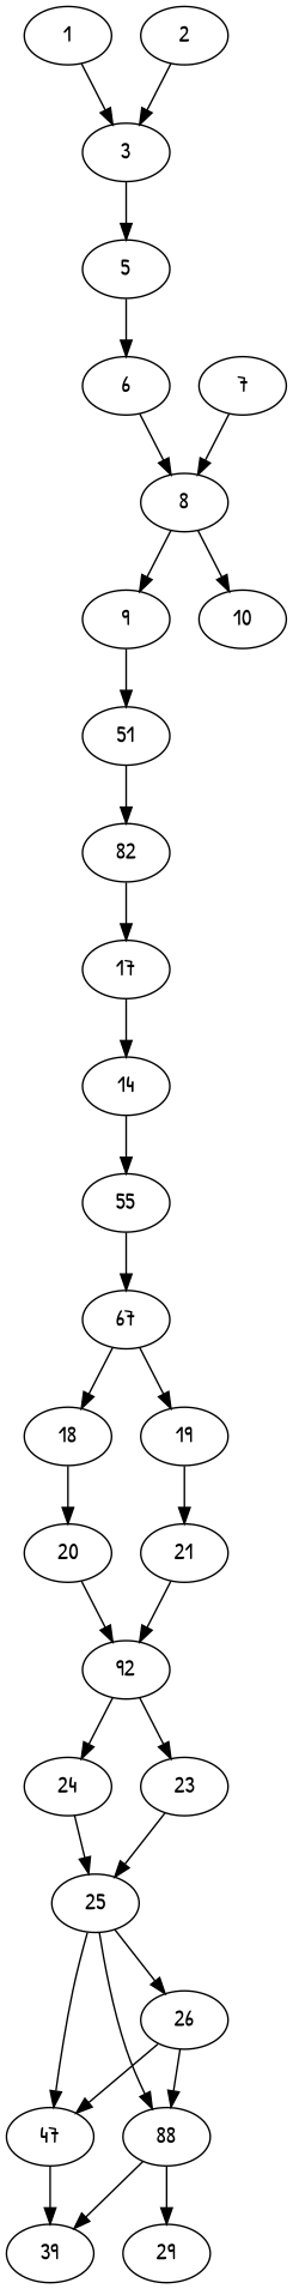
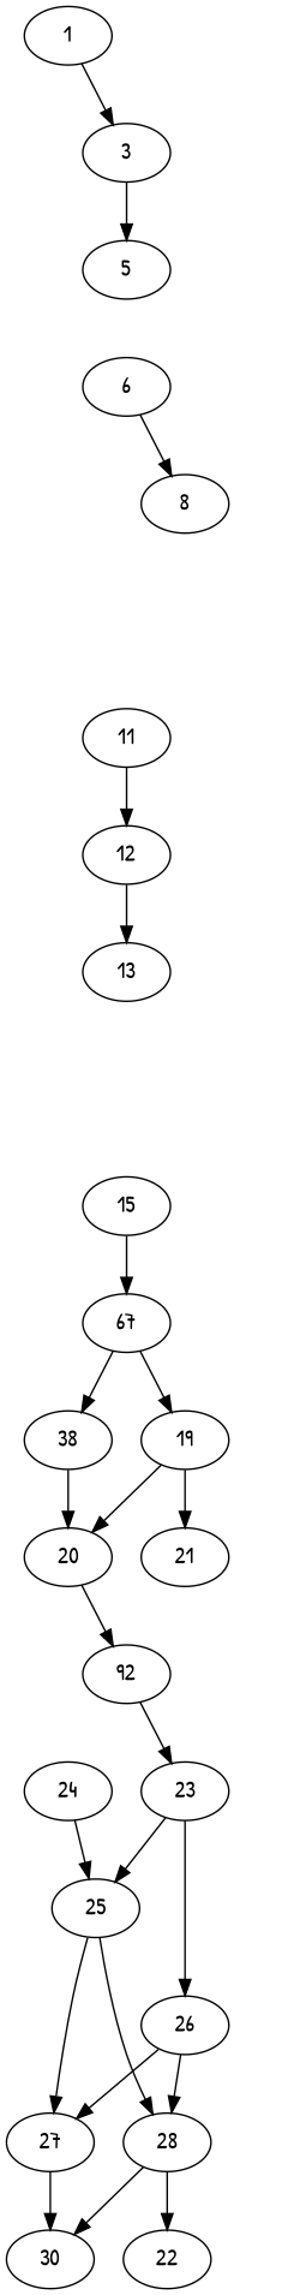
  digraph {
    fontname="Patrick Hand"
    node [alpha=0.16 fontname="Patrick Hand"]
    edge [fontname="Patrick Hand"]
    1 [expect_size=47858688]
    3 [alpha=0.05 expect_size=11640832]
    5 [alpha=0.10 expect_size=39863296]
    6 [alpha=0.05 expect_size=19020800]
-   2 [alpha=0.13 expect_size=37159936]
    8 [alpha=0.04 expect_size=9985024]
-   7 [alpha=0.09 expect_size=34153472]
-   9 [alpha=0.08 expect_size=7977984]
-   10 [alpha=0.07 expect_size=6088704]
-   11 [expect_size=35467264 label=51]
-   12 [alpha=0.06 expect_size=26387456 label=82]
-   13 [alpha=0.07 expect_size=10745856 label=17]
-   14 [expect_size=23276544]
-   15 [alpha=0.08 expect_size=11448320 label=55]
+   11 [expect_size=35467264]
+   12 [alpha=0.06 expect_size=26387456]
+   13 [alpha=0.07 expect_size=10745856]
+   15 [alpha=0.08 expect_size=11448320]
    n15 [alpha=0.17 expect_size=45214720 label=67]
-   18 [alpha=0.06 expect_size=18710528]
+   18 [alpha=0.06 expect_size=18710528 label=38]
    19 [alpha=0.10 expect_size=27216896]
    20 [alpha=0.14 expect_size=45090816]
    21 [alpha=0.15 expect_size=14169088]
    n20 [alpha=0.11 expect_size=5274624 label=92]
    23 [alpha=0.08 expect_size=19717120]
    24 [alpha=0.09 expect_size=37006336]
    25 [alpha=0.05 expect_size=28318720]
    26 [alpha=0.07 expect_size=47045632]
-   27 [alpha=0.00 expect_size=19802112 label=47]
-   28 [expect_size=11939840 label=88]
-   30 [alpha=0.10 expect_size=51749888 label=39]
-   29 [alpha=0.13 expect_size=27200512]
+   27 [alpha=0.00 expect_size=19802112]
+   28 [expect_size=11939840]
+   30 [alpha=0.10 expect_size=51749888]
+   29 [alpha=0.13 expect_size=27200512 label=22]
    1 -> 3
    3 -> 5
-   5 -> 6
    6 -> 8
-   2 -> 3
-   8 -> 9
-   8 -> 10
-   7 -> 8
-   9 -> 11
    11 -> 12
    12 -> 13
-   13 -> 14
-   14 -> 15
    15 -> n15
    n15 -> 18
    n15 -> 19
    18 -> 20
+   19 -> 20
    19 -> 21
    20 -> n20
-   21 -> n20
    n20 -> 23
-   n20 -> 24
    23 -> 25
-   25 -> 26
+   23 -> 26
    24 -> 25
    25 -> 27
    25 -> 28
    26 -> 27
    26 -> 28
    27 -> 30
    28 -> 30
    28 -> 29
  }
